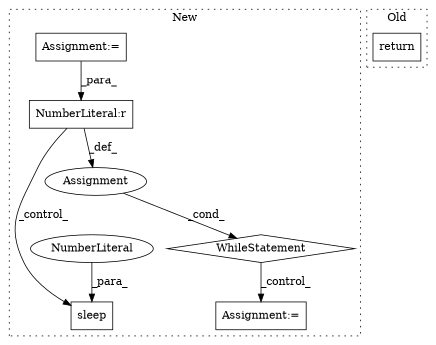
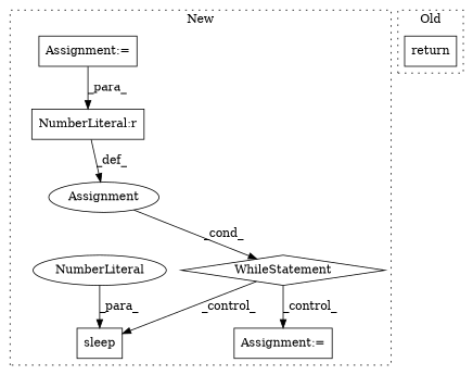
  digraph {
    node [a=7 shape=box]
    n1 [a=32 l="6,1" label=sleep s="1482,1491"]
    n2 [a=34 l=3 label=NumberLiteral s=1488 shape=ellipse]
    n3 [a=27 l=4 label="NumberLiteral:r" s=1138]
    n4 [l=1 label="Assignment:=" s=1097]
    n5 [a=61 l="7,2" label=WhileStatement s="1123,1144" shape=diamond]
    n6 [a=42 label=Assignment shape=ellipse]
    n7 [l="61,2" label="Assignment:=" s="1655,1744"]
    n8 [a=41 l=7 label=return s=945]
    subgraph cluster_1 {
      label=New
      style=dotted
      n1
      n2
      n3
      n4
      n5
      n6
      n7
    }
    subgraph cluster_2 {
      label=Old
      style=dotted
      n8
    }
    n2 -> n1 [label=_para_]
    n3 -> n6 [label=_def_]
    n4 -> n3 [label=_para_]
-   n3 -> n1 [label=_control_]
+   n5 -> n1 [label=_control_]
    n5 -> n7 [label=_control_]
    n6 -> n5 [label=_cond_]
  }
